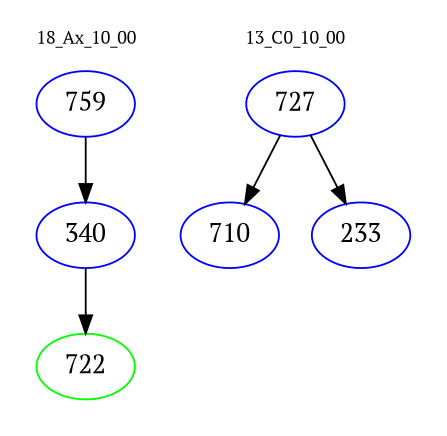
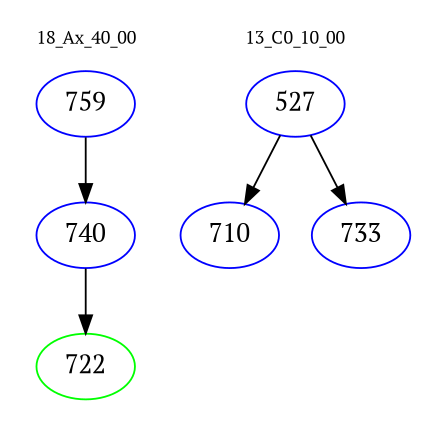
  digraph {
    fontname="PT Serif"
    node [color=blue fontname="PT Serif"]
    edge [color=black fontname="PT Serif"]
-   n1 [label=340]
+   n1 [label=740]
    n2 [color=green label=722]
    n3 [label=759]
-   n4 [label=727]
+   n4 [label=527]
    n5 [label=710]
-   n6 [label=233]
+   n6 [label=733]
    subgraph cluster_1 {
      color=white
      fontsize=10
-     label="18_Ax_10_00"
+     label="18_Ax_40_00"
      n1
      n2
      n3
    }
    subgraph cluster_2 {
      color=white
      fontsize=10
      label="13_C0_10_00"
      n4
      n5
      n6
    }
    n1 -> n2
    n3 -> n1
    n4 -> n5
    n4 -> n6
  }
